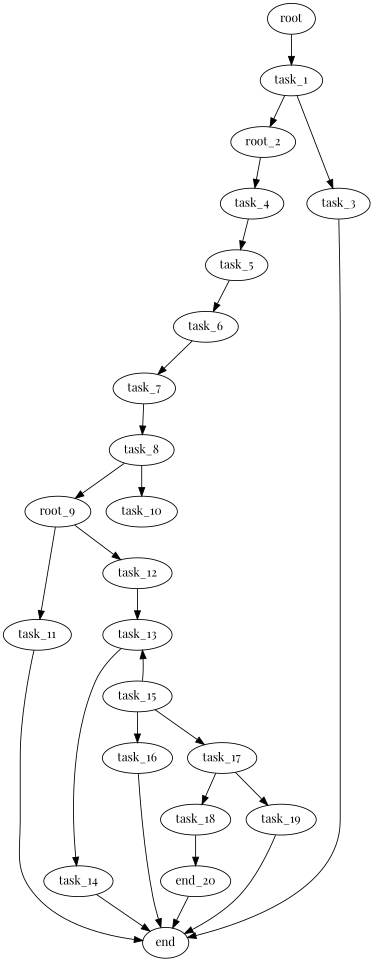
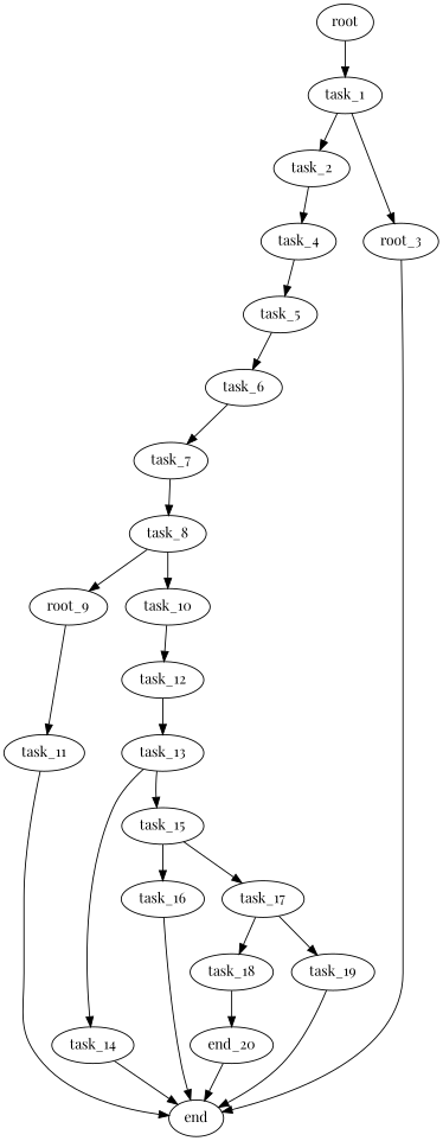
  digraph {
    fontname="Playfair Display"
    node [fontname="Playfair Display"]
    edge [fontname="Playfair Display"]
    root
    task_1
-   task_2 [label=root_2]
-   task_3
+   task_2
+   task_3 [label=root_3]
    task_4
    end
    task_5
    task_6
    task_7
    task_8
    n11 [label=root_9]
    task_10
    task_11
    task_12
    task_13
    task_14
    task_15
    task_16
    task_17
    task_18
    task_19
    n22 [label=end_20]
    root -> task_1
    task_1 -> task_2
    task_1 -> task_3
    task_2 -> task_4
    task_3 -> end
    task_4 -> task_5
    task_5 -> task_6
    task_6 -> task_7
    task_7 -> task_8
    task_8 -> n11
    task_8 -> task_10
    n11 -> task_11
-   n11 -> task_12
+   task_10 -> task_12
    task_11 -> end
    task_12 -> task_13
    task_13 -> task_14
-   task_15 -> task_13
+   task_13 -> task_15
    task_14 -> end
    task_15 -> task_16
    task_15 -> task_17
    task_16 -> end
    task_17 -> task_18
    task_17 -> task_19
    task_18 -> n22
    task_19 -> end
    n22 -> end
  }
